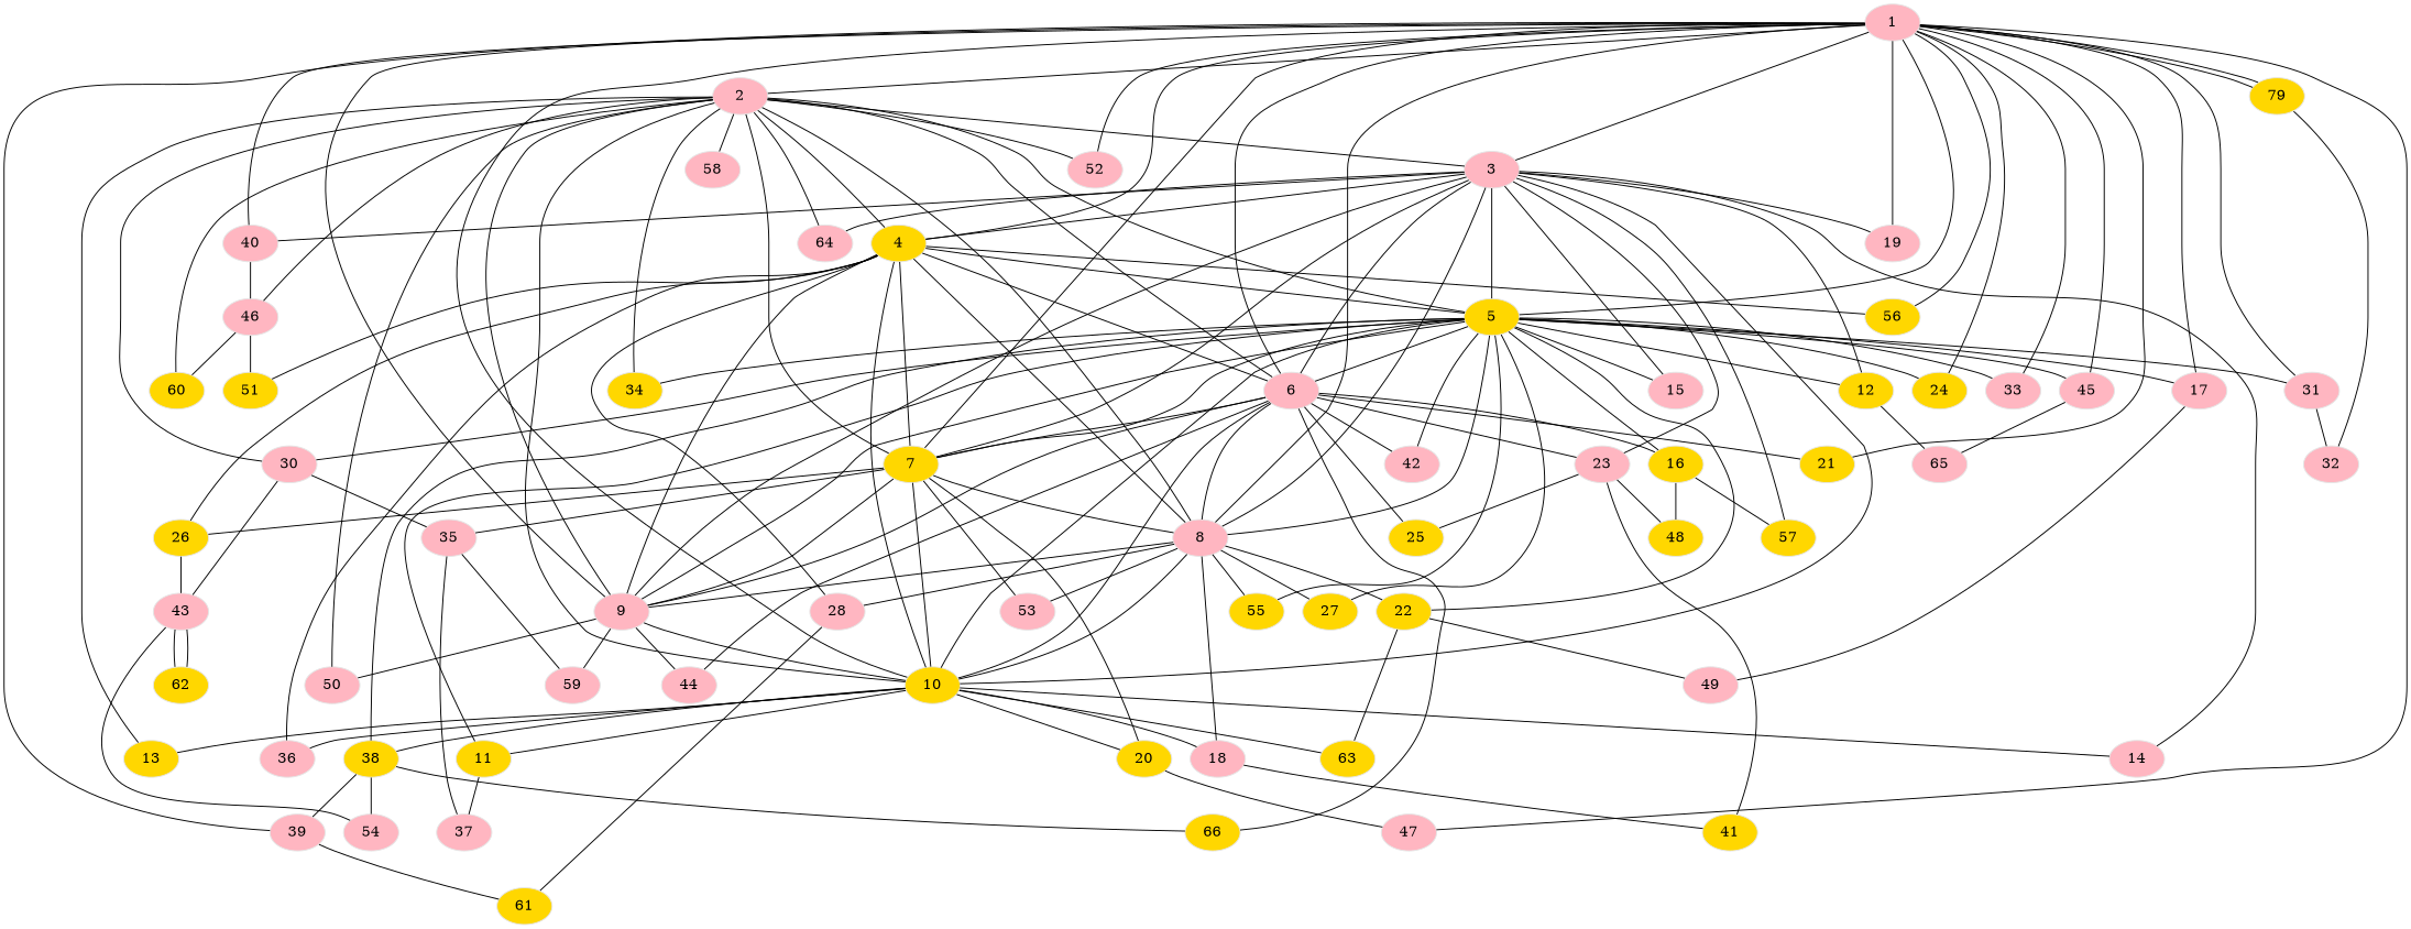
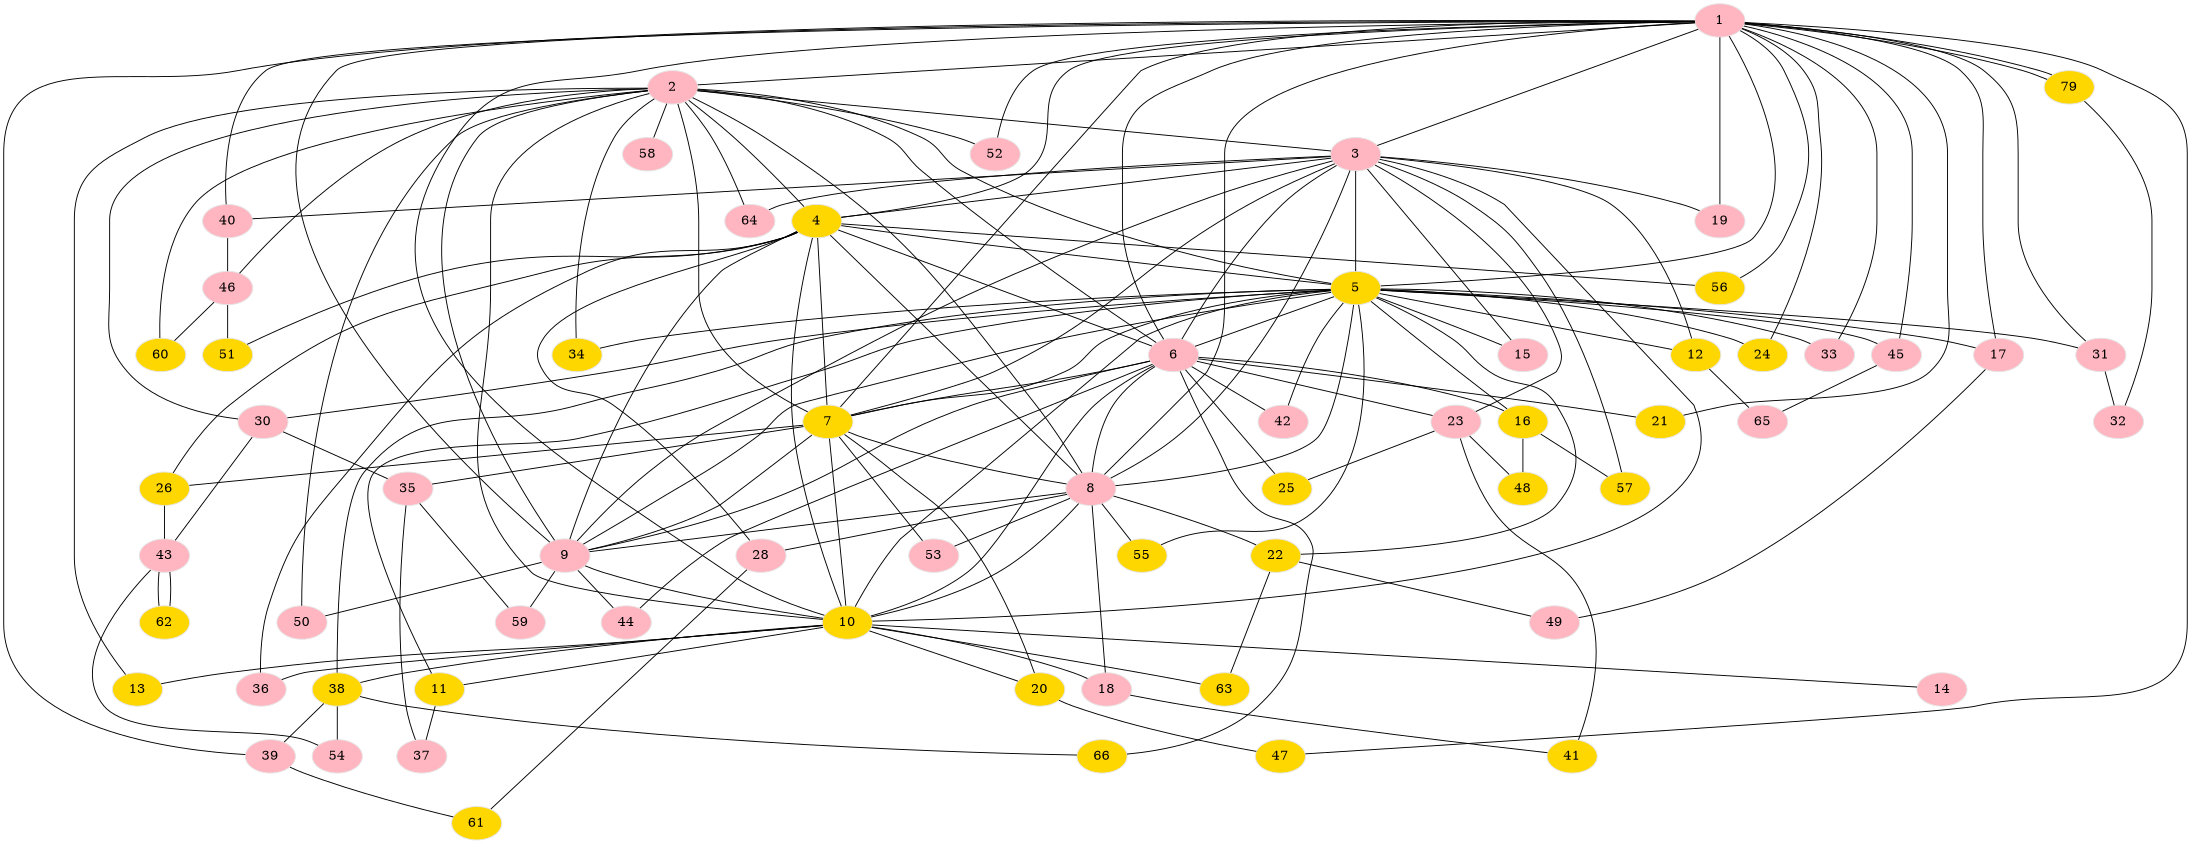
  graph {
    node [color=gray90 fillcolor=lightpink style=filled]
    1
    2
    3
    4 [fillcolor=gold]
    5 [fillcolor=gold]
    6
    7 [fillcolor=gold]
    8
    9
    10 [fillcolor=gold]
    17
    19
    21 [fillcolor=gold]
    24 [fillcolor=gold]
    n15 [fillcolor=gold label=79]
    31
    33
    39
    40
    45
-   47
+   47 [fillcolor=gold]
    52
    56 [fillcolor=gold]
    13 [fillcolor=gold]
    30
    34 [fillcolor=gold]
    46
    50
    58
    60 [fillcolor=gold]
    64
    12 [fillcolor=gold]
    14
    15
    23
    57 [fillcolor=gold]
    26 [fillcolor=gold]
    28
    36
    51 [fillcolor=gold]
    11 [fillcolor=gold]
    16 [fillcolor=gold]
    22 [fillcolor=gold]
-   27 [fillcolor=gold]
    38 [fillcolor=gold]
    42
    55 [fillcolor=gold]
    25 [fillcolor=gold]
    44
    66 [fillcolor=gold]
    20 [fillcolor=gold]
    35
    53
    18
    59
    63 [fillcolor=gold]
    49
    32
    61 [fillcolor=gold]
    65
    43
    48 [fillcolor=gold]
    41 [fillcolor=gold]
    37
    54
    62 [fillcolor=gold]
    1 -- 2
    1 -- 3
    1 -- 4
    1 -- 5
    1 -- 6
    1 -- 7
    1 -- 8
    1 -- 9
    1 -- 10
    1 -- 17
    1 -- 19
    1 -- 21
    1 -- 24
    1 -- n15
    1 -- n15
    1 -- 31
    1 -- 33
    1 -- 39
    1 -- 40
    1 -- 45
    1 -- 47
    1 -- 52
    1 -- 56
    2 -- 3
    2 -- 4
    2 -- 5
    2 -- 6
    2 -- 7
    2 -- 8
    2 -- 9
    2 -- 10
    2 -- 52
    2 -- 13
    2 -- 30
    2 -- 34
    2 -- 46
    2 -- 50
    2 -- 58
    2 -- 60
    2 -- 64
    3 -- 4
    3 -- 5
    3 -- 6
    3 -- 7
    3 -- 8
    3 -- 9
    3 -- 10
    3 -- 19
    3 -- 40
    3 -- 64
    3 -- 12
-   3 -- 14
    3 -- 15
    3 -- 23
    3 -- 57
    4 -- 5
    4 -- 6
    4 -- 7
    4 -- 8
    4 -- 9
    4 -- 10
    4 -- 56
    4 -- 26
    4 -- 28
    4 -- 36
    4 -- 51
    5 -- 6
    5 -- 7
    5 -- 8
    5 -- 9
    5 -- 10
    5 -- 17
    5 -- 24
    5 -- 31
    5 -- 33
    5 -- 45
    5 -- 30
    5 -- 34
    5 -- 12
    5 -- 15
    5 -- 11
    5 -- 16
    5 -- 22
-   5 -- 27
    5 -- 38
    5 -- 42
    5 -- 55
    6 -- 7
    6 -- 8
    6 -- 9
    6 -- 10
    6 -- 21
    6 -- 23
    6 -- 16
    6 -- 42
    6 -- 25
    6 -- 44
    6 -- 66
    7 -- 8
    7 -- 9
    7 -- 10
    7 -- 26
    7 -- 20
    7 -- 35
    7 -- 53
    8 -- 9
    8 -- 10
    8 -- 28
    8 -- 22
-   8 -- 27
    8 -- 55
    8 -- 53
    8 -- 18
    9 -- 10
    9 -- 50
    9 -- 44
    9 -- 59
    10 -- 13
    10 -- 14
    10 -- 36
    10 -- 11
    10 -- 38
    10 -- 20
    10 -- 18
    10 -- 63
    17 -- 49
    n15 -- 32
    31 -- 32
    39 -- 61
    40 -- 46
    45 -- 65
    30 -- 35
    30 -- 43
    46 -- 60
    46 -- 51
    12 -- 65
    23 -- 25
    23 -- 48
    23 -- 41
    26 -- 43
    28 -- 61
    11 -- 37
    16 -- 57
    16 -- 48
    22 -- 63
    22 -- 49
    38 -- 39
    38 -- 66
    38 -- 54
    20 -- 47
    35 -- 59
    35 -- 37
    18 -- 41
    43 -- 54
    43 -- 62
    43 -- 62
  }
